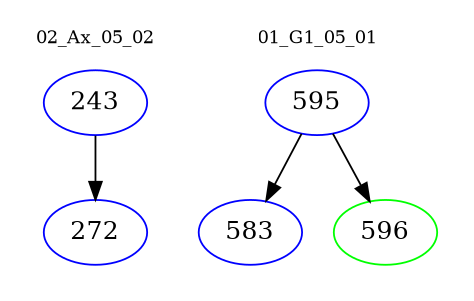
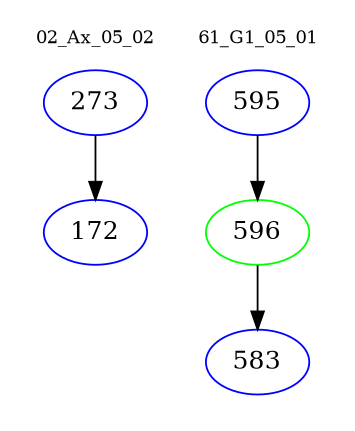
  digraph {
    node [color=blue]
    edge [color=black]
-   n1 [label=243]
-   n2 [label=272]
+   n1 [label=273]
+   n2 [label=172]
    n3 [label=595]
    n4 [label=583]
    n5 [color=green label=596]
    subgraph cluster_1 {
      color=white
      fontsize=10
      label="02_Ax_05_02"
      n1
      n2
    }
    subgraph cluster_2 {
      color=white
      fontsize=10
-     label="01_G1_05_01"
+     label="61_G1_05_01"
      n3
      n4
      n5
    }
    n1 -> n2
-   n3 -> n4
+   n5 -> n4
    n3 -> n5
  }
